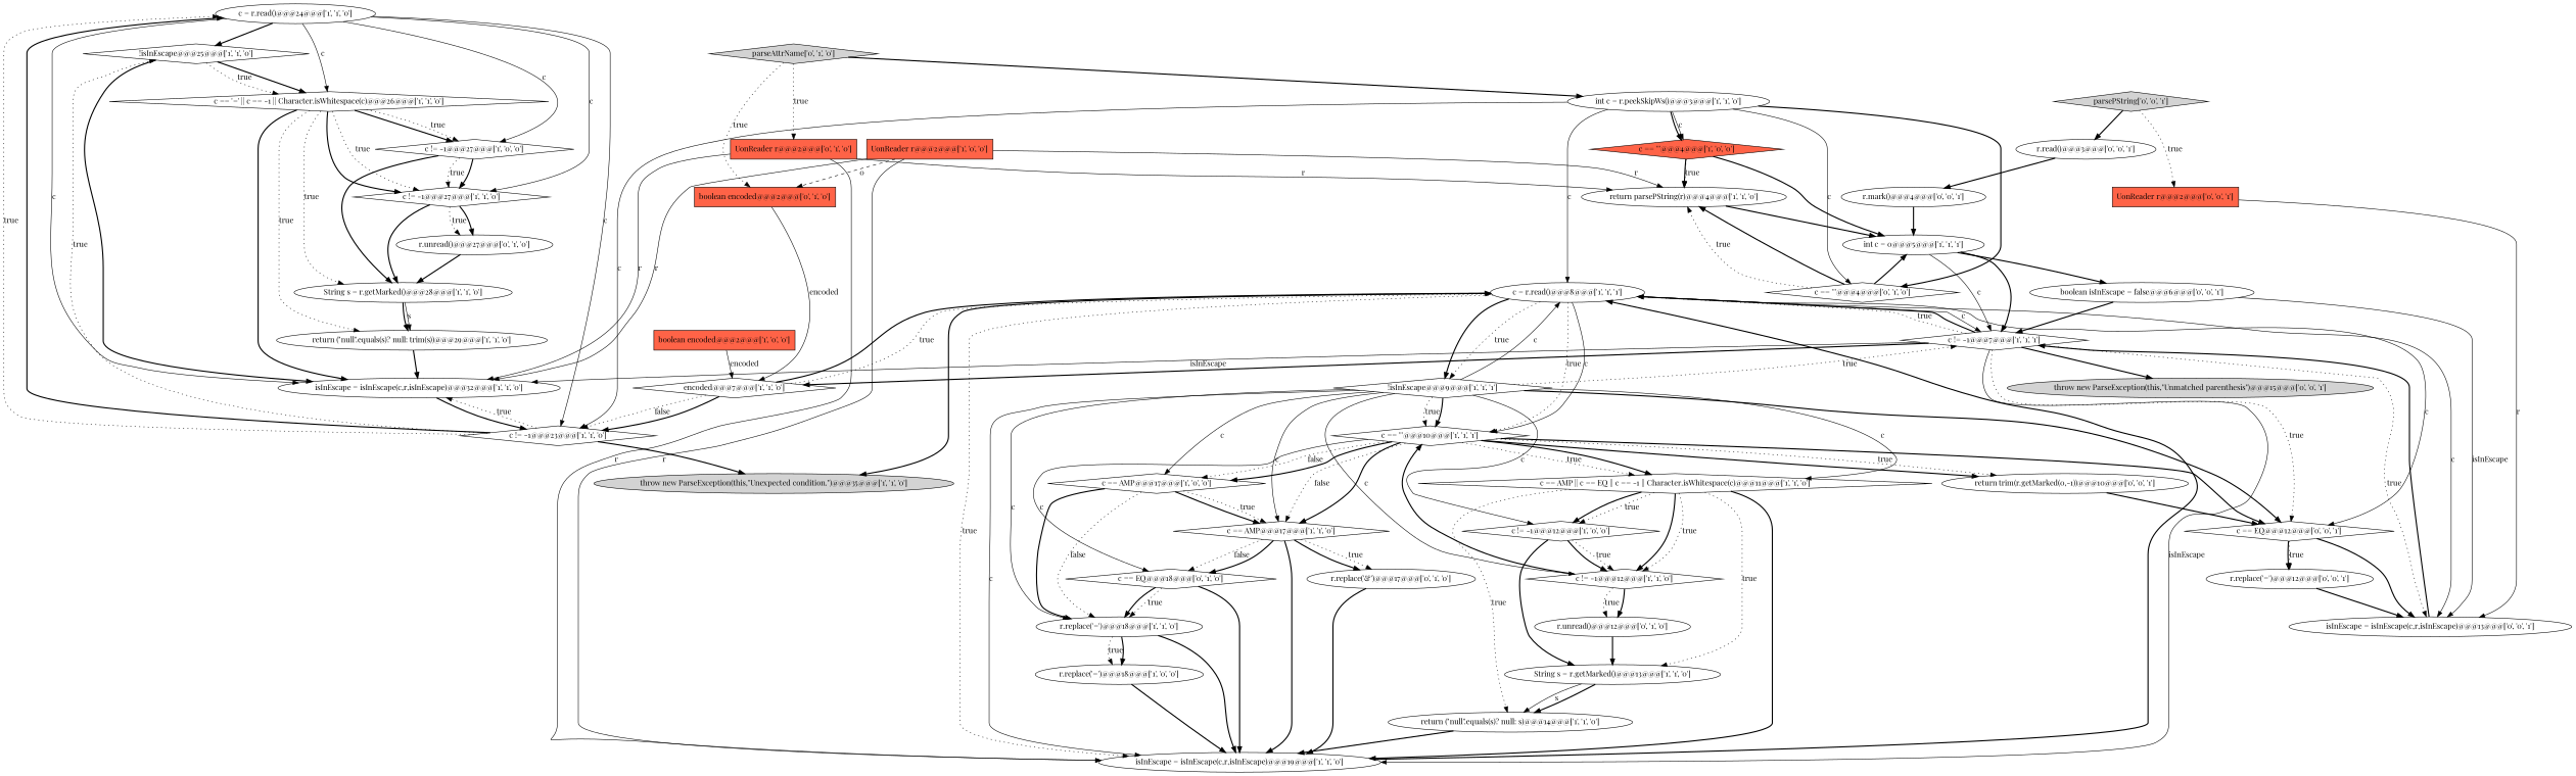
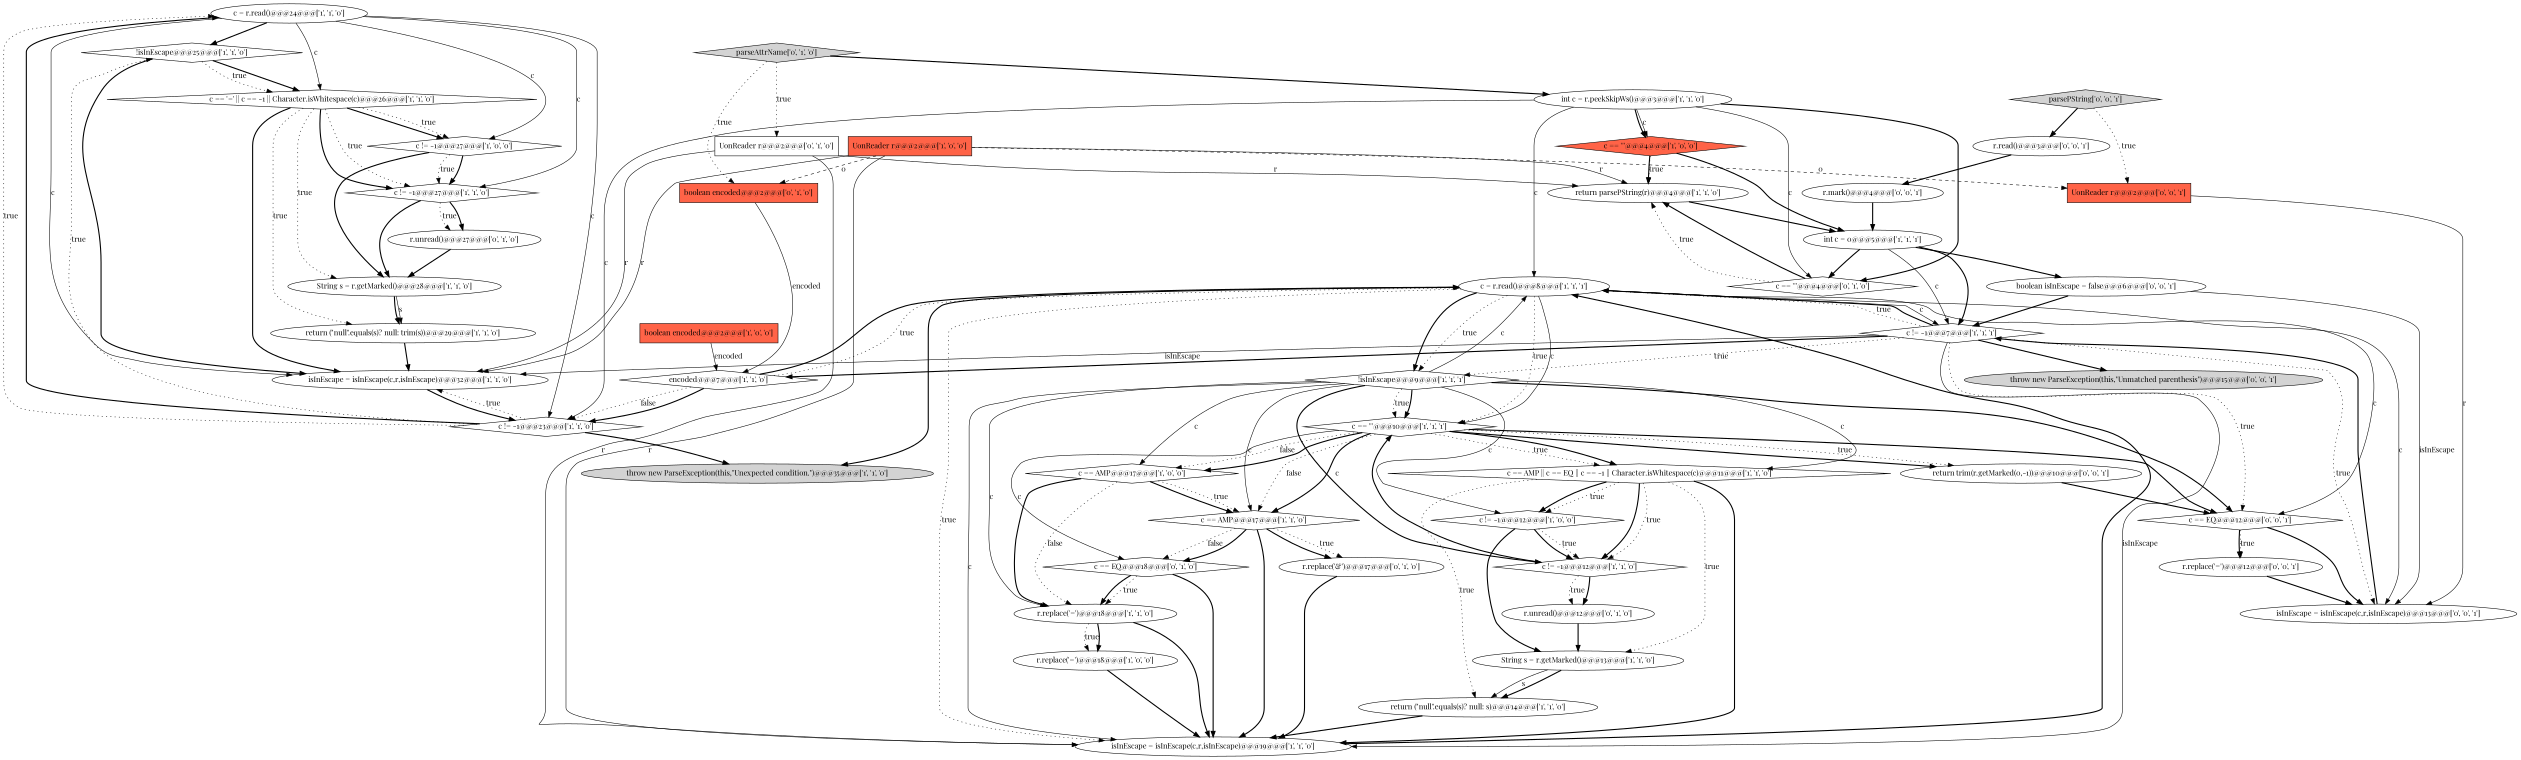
  digraph {
    fontname="Playfair Display"
    node [fillcolor=white fontname="Playfair Display" shape=ellipse style=filled]
    edge [fontname="Playfair Display" style=bold]
    n1 [label="c = r.read()@@@24@@@['1', '1', '0']"]
    n2 [label="!isInEscape@@@25@@@['1', '1', '0']" shape=diamond]
    n3 [label="c == '=' || c == -1 || Character.isWhitespace(c)@@@26@@@['1', '1', '0']" shape=diamond]
    n4 [label="c != -1@@@27@@@['1', '0', '0']" shape=diamond]
    n5 [label="c != -1@@@23@@@['1', '1', '0']" shape=diamond]
    n6 [label="isInEscape = isInEscape(c,r,isInEscape)@@@32@@@['1', '1', '0']"]
    n7 [label="c != -1@@@27@@@['1', '1', '0']" shape=diamond]
    n8 [label="String s = r.getMarked()@@@28@@@['1', '1', '0']"]
    n9 [label="return (\"null\".equals(s)? null: trim(s))@@@29@@@['1', '1', '0']"]
    n10 [fillcolor=lightgray label="throw new ParseException(this,\"Unexpected condition.\")@@@35@@@['1', '1', '0']"]
    n11 [label="r.unread()@@@27@@@['0', '1', '0']"]
    n12 [fillcolor=tomato label="boolean encoded@@@2@@@['1', '0', '0']" shape=box]
    n13 [label="encoded@@@7@@@['1', '1', '0']" shape=diamond]
    n14 [label="c = r.read()@@@8@@@['1', '1', '1']"]
    n15 [label="c == AMP@@@17@@@['1', '1', '0']" shape=diamond]
    n16 [label="r.replace('&')@@@17@@@['0', '1', '0']"]
    n17 [label="c == EQ@@@18@@@['0', '1', '0']" shape=diamond]
    n18 [label="isInEscape = isInEscape(c,r,isInEscape)@@@19@@@['1', '1', '0']"]
    n19 [label="r.replace('=')@@@18@@@['1', '1', '0']"]
    n20 [label="c == '''@@@4@@@['0', '1', '0']" shape=diamond]
    n21 [label="return parsePString(r)@@@4@@@['1', '1', '0']"]
    n22 [label="int c = 0@@@5@@@['1', '1', '1']"]
    n23 [label="c != -1@@@7@@@['1', '1', '1']" shape=diamond]
    n24 [label="boolean isInEscape = false@@@6@@@['0', '0', '1']"]
    n25 [label="isInEscape = isInEscape(c,r,isInEscape)@@@13@@@['0', '0', '1']"]
    n26 [label="!isInEscape@@@9@@@['1', '1', '1']" shape=diamond]
    n27 [label="c == EQ@@@12@@@['0', '0', '1']" shape=diamond]
    n28 [fillcolor=lightgray label="throw new ParseException(this,\"Unmatched parenthesis\")@@@15@@@['0', '0', '1']"]
    n29 [fillcolor=tomato label="c == '''@@@4@@@['1', '0', '0']" shape=diamond]
    n30 [label="c != -1@@@12@@@['1', '1', '0']" shape=diamond]
    n31 [label="c == AMP || c == EQ || c == -1 || Character.isWhitespace(c)@@@11@@@['1', '1', '0']" shape=diamond]
    n32 [label="c != -1@@@12@@@['1', '0', '0']" shape=diamond]
    n33 [label="c == '''@@@10@@@['1', '1', '1']" shape=diamond]
    n34 [label="c == AMP@@@17@@@['1', '0', '0']" shape=diamond]
    n35 [label="r.replace('=')@@@12@@@['0', '0', '1']"]
    n36 [label="r.unread()@@@12@@@['0', '1', '0']"]
    n37 [label="String s = r.getMarked()@@@13@@@['1', '1', '0']"]
    n38 [label="return (\"null\".equals(s)? null: s)@@@14@@@['1', '1', '0']"]
    n39 [label="return trim(r.getMarked(0,-1))@@@10@@@['0', '0', '1']"]
    n40 [label="r.replace('=')@@@18@@@['1', '0', '0']"]
    n41 [fillcolor=tomato label="UonReader r@@@2@@@['0', '0', '1']" shape=box]
    n42 [label="int c = r.peekSkipWs()@@@3@@@['1', '1', '0']"]
    n43 [fillcolor=tomato label="UonReader r@@@2@@@['1', '0', '0']" shape=box]
    n44 [fillcolor=tomato label="boolean encoded@@@2@@@['0', '1', '0']" shape=box]
    n45 [label="r.read()@@@3@@@['0', '0', '1']"]
    n46 [label="r.mark()@@@4@@@['0', '0', '1']"]
    n47 [fillcolor=lightgray label="parsePString['0', '0', '1']" shape=diamond]
-   n48 [fillcolor=tomato label="UonReader r@@@2@@@['0', '1', '0']" shape=box]
+   n48 [label="UonReader r@@@2@@@['0', '1', '0']" shape=box]
    n49 [fillcolor=lightgray label="parseAttrName['0', '1', '0']" shape=diamond]
    n1 -> n2
    n1 -> n3 [label=c style=solid]
    n1 -> n4 [label=c style=solid]
    n1 -> n5 [label=c style=solid]
    n1 -> n6 [label=c style=solid]
    n1 -> n7 [label=c style=solid]
    n2 -> n3
    n2 -> n3 [label=true style=dotted]
    n2 -> n6
    n3 -> n4
    n3 -> n4 [label=true style=dotted]
    n3 -> n6
    n3 -> n7
    n3 -> n7 [label=true style=dotted]
    n3 -> n8 [label=true style=dotted]
    n3 -> n9 [label=true style=dotted]
    n4 -> n7
    n4 -> n7 [label=true style=dotted]
    n4 -> n8
    n5 -> n1 [label=true style=dotted]
    n5 -> n1
    n5 -> n2 [label=true style=dotted]
    n5 -> n6 [label=true style=dotted]
    n5 -> n10
    n6 -> n5
    n7 -> n8
    n7 -> n11 [label=true style=dotted]
    n7 -> n11
    n8 -> n9 [label=s style=solid]
    n8 -> n9
    n9 -> n6
    n11 -> n8
    n12 -> n13 [label=encoded style=solid]
    n13 -> n5
    n13 -> n5 [label=false style=dotted]
    n13 -> n14 [label=true style=dotted]
    n13 -> n14
    n14 -> n10
    n14 -> n18 [label=true style=dotted]
    n14 -> n23 [label=c style=solid]
    n14 -> n25 [label=c style=solid]
    n14 -> n26
    n14 -> n26 [label=true style=dotted]
    n14 -> n27 [label=c style=solid]
    n14 -> n33 [label=true style=dotted]
    n14 -> n33 [label=c style=solid]
    n15 -> n16 [label=true style=dotted]
    n15 -> n16
    n15 -> n17 [label=false style=dotted]
    n15 -> n17
    n15 -> n18
    n16 -> n18
    n17 -> n18
    n17 -> n19 [label=true style=dotted]
    n17 -> n19
    n18 -> n14
    n19 -> n18
    n19 -> n40 [label=true style=dotted]
    n19 -> n40
    n20 -> n21 [label=true style=dotted]
    n20 -> n21
-   n20 -> n22
+   n22 -> n20
    n21 -> n22
    n22 -> n23
    n22 -> n23 [label=c style=solid]
    n22 -> n24
    n23 -> n6 [label=isInEscape style=solid]
    n23 -> n13
    n23 -> n14 [label=true style=dotted]
    n23 -> n14
    n23 -> n18 [label=isInEscape style=solid]
    n23 -> n25 [label=true style=dotted]
-   n26 -> n23 [label=true style=dotted]
+   n23 -> n26 [label=true style=dotted]
    n23 -> n27 [label=true style=dotted]
    n23 -> n28
    n24 -> n23
    n24 -> n25 [label=isInEscape style=solid]
    n25 -> n23
    n26 -> n14 [label=c style=solid]
    n26 -> n15 [label=c style=solid]
    n26 -> n18 [label=c style=solid]
    n26 -> n19 [label=c style=solid]
    n26 -> n27
-   n26 -> n30 [label=c style=solid]
+   n26 -> n30 [label=c]
    n26 -> n31 [label=c style=solid]
    n26 -> n32 [label=c style=solid]
    n26 -> n33 [label=true style=dotted]
    n26 -> n33
    n26 -> n34 [label=c style=solid]
    n27 -> n25
    n27 -> n35 [label=true style=dotted]
    n27 -> n35
    n29 -> n21
    n29 -> n21 [label=true style=dotted]
    n29 -> n22
    n30 -> n33
    n30 -> n36
    n30 -> n36 [label=true style=dotted]
    n31 -> n18
    n31 -> n30
    n31 -> n30 [label=true style=dotted]
    n31 -> n32 [label=true style=dotted]
    n31 -> n32
    n31 -> n37 [label=true style=dotted]
    n31 -> n38 [label=true style=dotted]
    n32 -> n30 [label=true style=dotted]
    n32 -> n30
    n32 -> n37
    n33 -> n15
    n33 -> n15 [label=false style=dotted]
    n33 -> n17 [label=c style=solid]
    n33 -> n27
    n33 -> n31 [label=true style=dotted]
    n33 -> n31
    n33 -> n34 [label=false style=dotted]
    n33 -> n34
    n33 -> n39 [label=true style=dotted]
    n33 -> n39
    n34 -> n15
    n34 -> n15 [label=true style=dotted]
    n34 -> n19
    n34 -> n19 [label=false style=dotted]
    n35 -> n25
    n36 -> n37
    n37 -> n38 [label=s style=solid]
    n37 -> n38
    n38 -> n18
    n39 -> n27
    n40 -> n18
    n41 -> n25 [label=r style=solid]
    n42 -> n5 [label=c style=solid]
    n42 -> n14 [label=c style=solid]
    n42 -> n20
    n42 -> n20 [label=c style=solid]
    n42 -> n29 [label=c style=solid]
    n42 -> n29
    n43 -> n6 [label=r style=solid]
    n43 -> n18 [label=r style=solid]
    n43 -> n21 [label=r style=solid]
+   n43 -> n41 [label=0 style=dashed]
    n43 -> n44 [label=0 style=dashed]
    n44 -> n13 [label=encoded style=solid]
    n45 -> n46
    n46 -> n22
    n47 -> n41 [label=true style=dotted]
    n47 -> n45
    n48 -> n6 [label=r style=solid]
    n48 -> n18 [label=r style=solid]
    n48 -> n21 [label=r style=solid]
    n49 -> n42
    n49 -> n44 [label=true style=dotted]
    n49 -> n48 [label=true style=dotted]
  }
